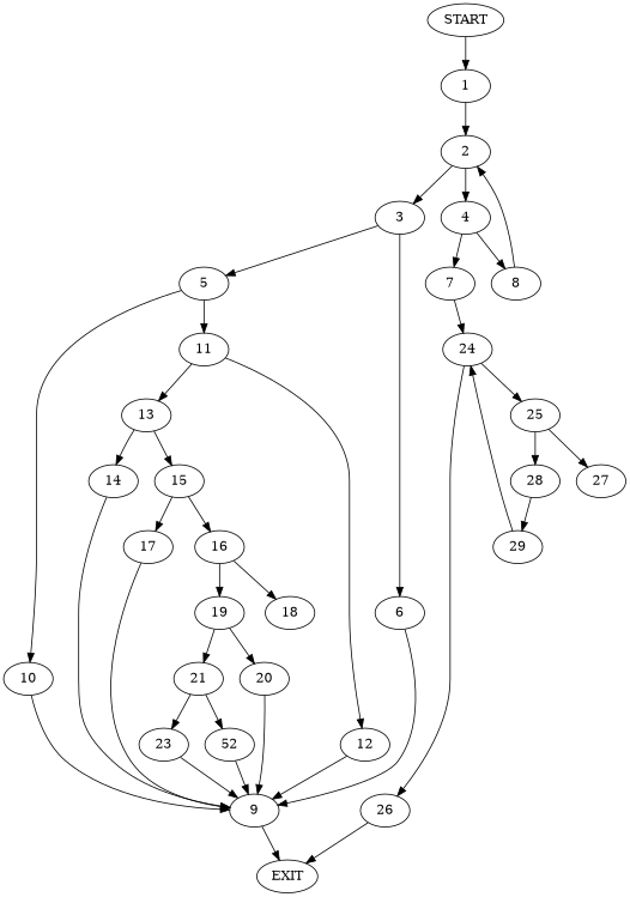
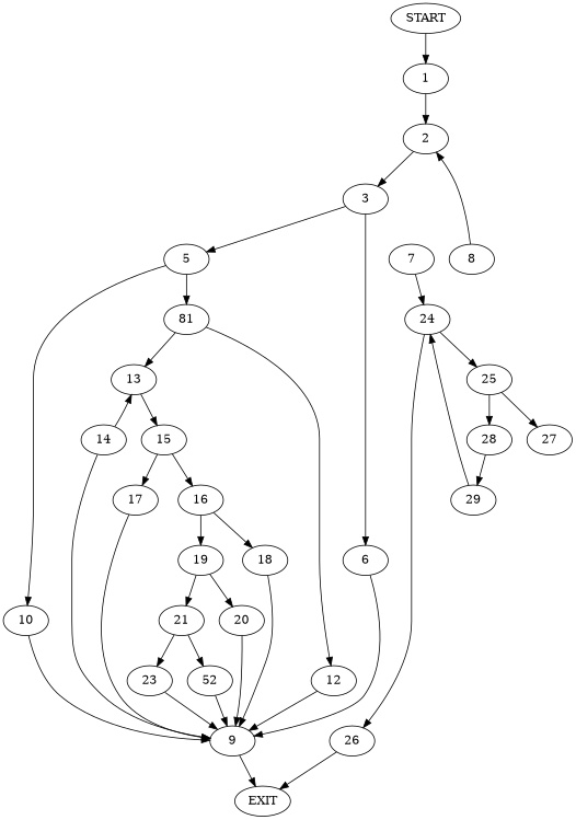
  digraph {
    n1 [label=START]
    1
    2
    n4 [label=EXIT]
    3
-   4
    5
    6
    7
    8
    10
-   11
+   11 [label=81]
    9
    24
    12
    13
    25
    26
    14
    15
    16
    17
    18
    19
    20
    21
    n27 [label=52]
    23
    27
    28
    29
    n1 -> 1
    1 -> 2
    2 -> 3
-   2 -> 4
    3 -> 5
    3 -> 6
-   4 -> 7
-   4 -> 8
    5 -> 10
    5 -> 11
    6 -> 9
    7 -> 24
    8 -> 2
    10 -> 9
    11 -> 12
    11 -> 13
    9 -> n4
    24 -> 25
    24 -> 26
    12 -> 9
-   13 -> 14
+   14 -> 13
    13 -> 15
    25 -> 27
    25 -> 28
    26 -> n4
    14 -> 9
    15 -> 16
    15 -> 17
    16 -> 18
    16 -> 19
    17 -> 9
+   18 -> 9
    19 -> 20
    19 -> 21
    20 -> 9
    21 -> n27
    21 -> 23
    n27 -> 9
    23 -> 9
    28 -> 29
    29 -> 24
  }
